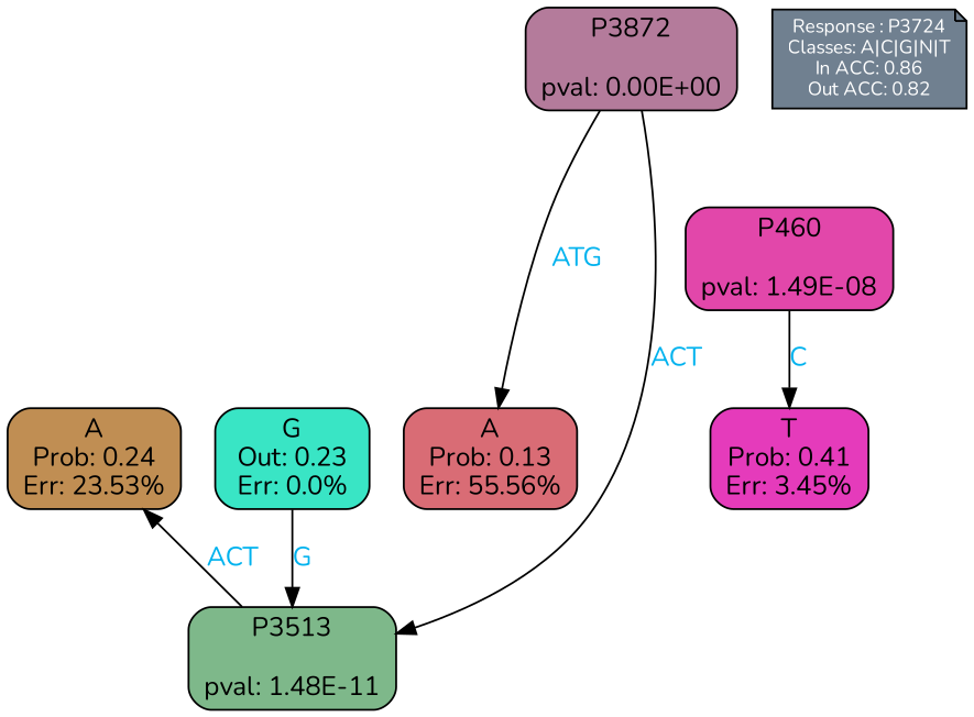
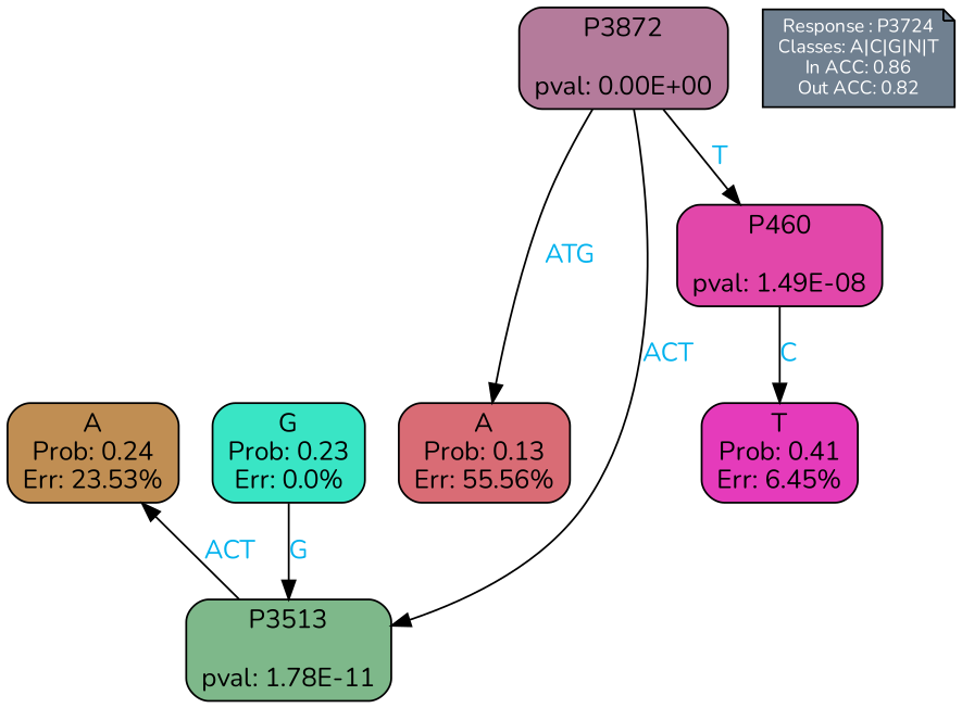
  digraph {
    fontname=Nunito
    ranksep=equally
    splines=polylines
    node [color=black fontname=Nunito shape=box style="filled, rounded"]
    edge [fontcolor=deepskyblue2 fontname=Nunito]
    n1 [fillcolor="#c08e53" label="A\nProb: 0.24\nErr: 23.53%"]
-   n2 [fillcolor="#39e5c5" label="G\nOut: 0.23\nErr: 0.0%"]
+   n2 [fillcolor="#39e5c5" label="G\nProb: 0.23\nErr: 0.0%"]
    n3 [fillcolor="#d96c75" label="A\nProb: 0.13\nErr: 55.56%"]
-   n4 [fillcolor="#e53bbb" label="T\nProb: 0.41\nErr: 3.45%"]
+   n4 [fillcolor="#e53bbb" label="T\nProb: 0.41\nErr: 6.45%"]
    n5 [align=left fillcolor=slategray fontcolor=white fontsize=10 label="Response : P3724\nClasses: A|C|G|N|T\nIn ACC: 0.86\nOut ACC: 0.82\n" shape=note style=filled]
    n6 [fillcolor="#b47b9b" label="P3872\n\npval: 0.00E+00"]
-   n7 [fillcolor="#7eb88a" label="P3513\n\npval: 1.48E-11"]
+   n7 [fillcolor="#7eb88a" label="P3513\n\npval: 1.78E-11"]
    n8 [fillcolor="#e247aa" label="P460\n\npval: 1.49E-08"]
    subgraph sub_1 {
      rank=same
      n1
      n2
      n3
      n4
    }
    subgraph sub_2 {
      rank=same
      n5
      n6
    }
    n2 -> n7 [label=G]
    n6 -> n3 [label=ATG]
    n6 -> n7 [label=ACT]
+   n6 -> n8 [label=T]
    n7 -> n1 [label=ACT]
    n8 -> n4 [label=C]
  }
